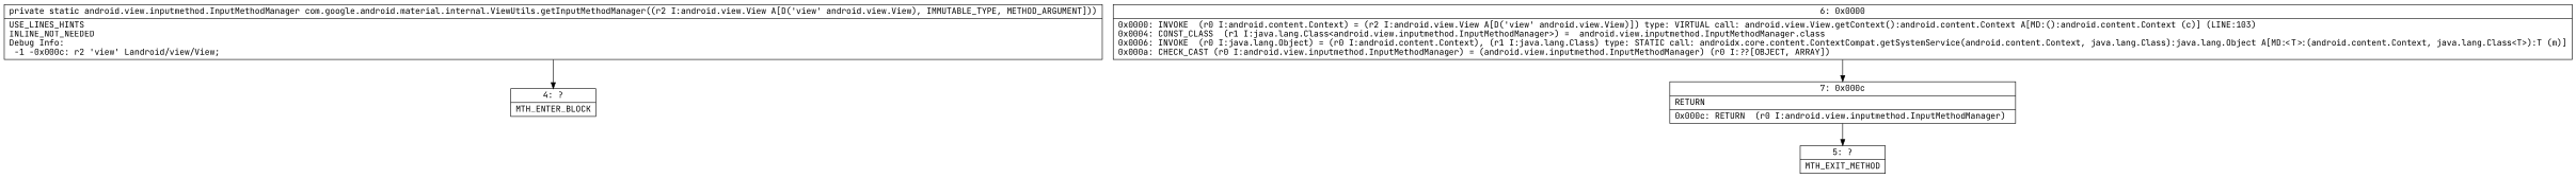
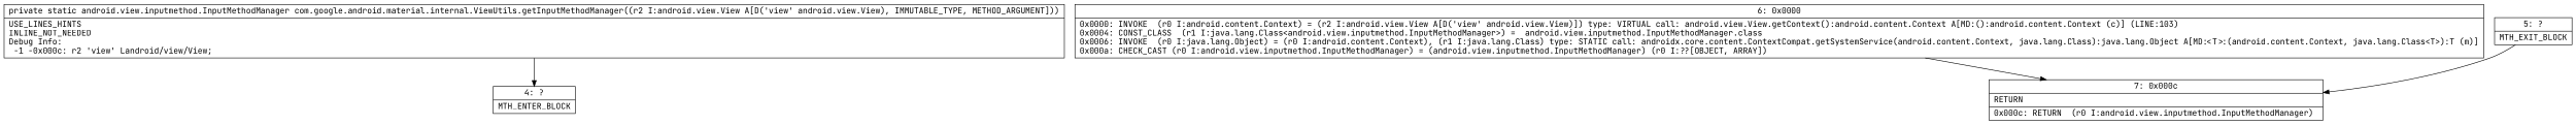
  digraph {
    fontname="JetBrains Mono"
    node [fontname="JetBrains Mono" shape=record]
    edge [fontname="JetBrains Mono"]
    n1 [label="{4\:\ ?|MTH_ENTER_BLOCK\l}"]
    n2 [label="{6\:\ 0x0000|0x0000: INVOKE  (r0 I:android.content.Context) = (r2 I:android.view.View A[D('view' android.view.View)]) type: VIRTUAL call: android.view.View.getContext():android.content.Context A[MD:():android.content.Context (c)] (LINE:103)\l0x0004: CONST_CLASS  (r1 I:java.lang.Class\<android.view.inputmethod.InputMethodManager\>) =  android.view.inputmethod.InputMethodManager.class \l0x0006: INVOKE  (r0 I:java.lang.Object) = (r0 I:android.content.Context), (r1 I:java.lang.Class) type: STATIC call: androidx.core.content.ContextCompat.getSystemService(android.content.Context, java.lang.Class):java.lang.Object A[MD:\<T\>:(android.content.Context, java.lang.Class\<T\>):T (m)]\l0x000a: CHECK_CAST (r0 I:android.view.inputmethod.InputMethodManager) = (android.view.inputmethod.InputMethodManager) (r0 I:??[OBJECT, ARRAY]) \l}"]
    n3 [label="{7\:\ 0x000c|RETURN\l|0x000c: RETURN  (r0 I:android.view.inputmethod.InputMethodManager) \l}"]
-   n4 [label="{5\:\ ?|MTH_EXIT_METHOD\l}"]
+   n4 [label="{5\:\ ?|MTH_EXIT_BLOCK\l}"]
    n5 [label="{private static android.view.inputmethod.InputMethodManager com.google.android.material.internal.ViewUtils.getInputMethodManager((r2 I:android.view.View A[D('view' android.view.View), IMMUTABLE_TYPE, METHOD_ARGUMENT]))  | USE_LINES_HINTS\lINLINE_NOT_NEEDED\lDebug Info:\l  \-1 \-0x000c: r2 'view' Landroid\/view\/View;\l}"]
    n2 -> n3
-   n3 -> n4
+   n4 -> n3
    n5 -> n1
  }
